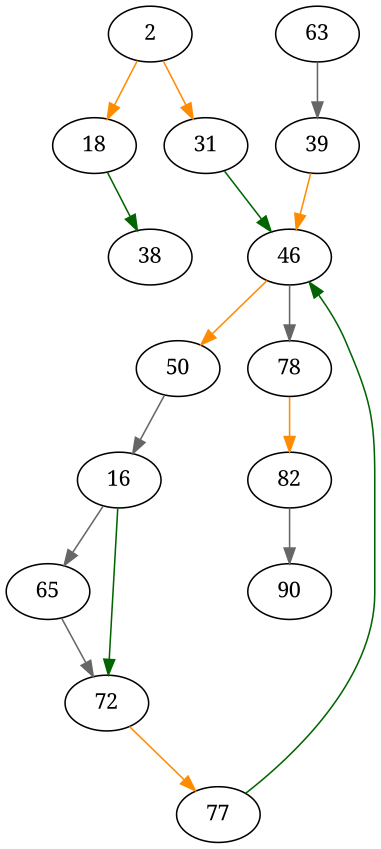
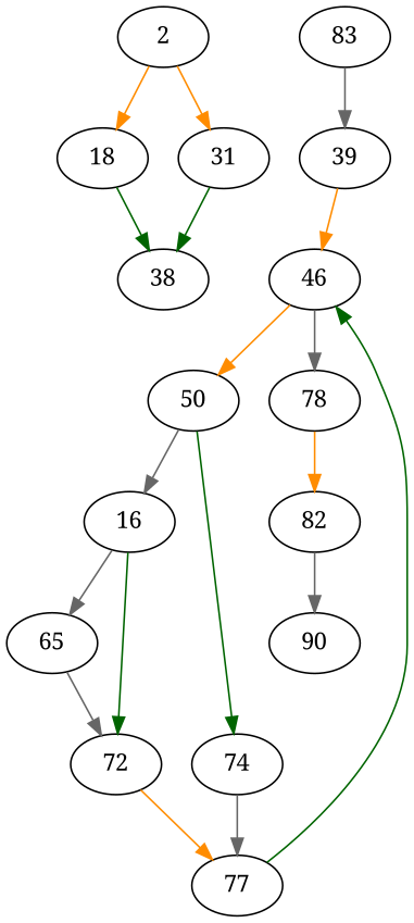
  strict digraph {
    fontname="Noto Serif"
    node [fontname="Noto Serif"]
    edge [color=gray40 fontname="Noto Serif"]
    2 [entry=true]
    18
    31
    38
    39
    46
    50
    78
    n9 [label=16]
+   74
    82
    n12 [label=65]
    72
    77
    90
-   83 [label=63]
+   83
    2 -> 18 [color=darkorange cond=true]
    2 -> 31 [color=darkorange cond=false]
    18 -> 38 [color=darkgreen]
-   31 -> 46 [color=darkgreen]
+   31 -> 38 [color=darkgreen]
    39 -> 46 [color=darkorange]
    46 -> 50 [color=darkorange cond=true]
    46 -> 78 [cond=false]
    50 -> n9 [cond=true]
+   50 -> 74 [color=darkgreen cond=false]
    78 -> 82 [color=darkorange cond=true]
    n9 -> n12 [cond=true]
    n9 -> 72 [color=darkgreen cond=false]
+   74 -> 77
    82 -> 90
    n12 -> 72
    72 -> 77 [color=darkorange]
    77 -> 46 [color=darkgreen]
    83 -> 39
  }
